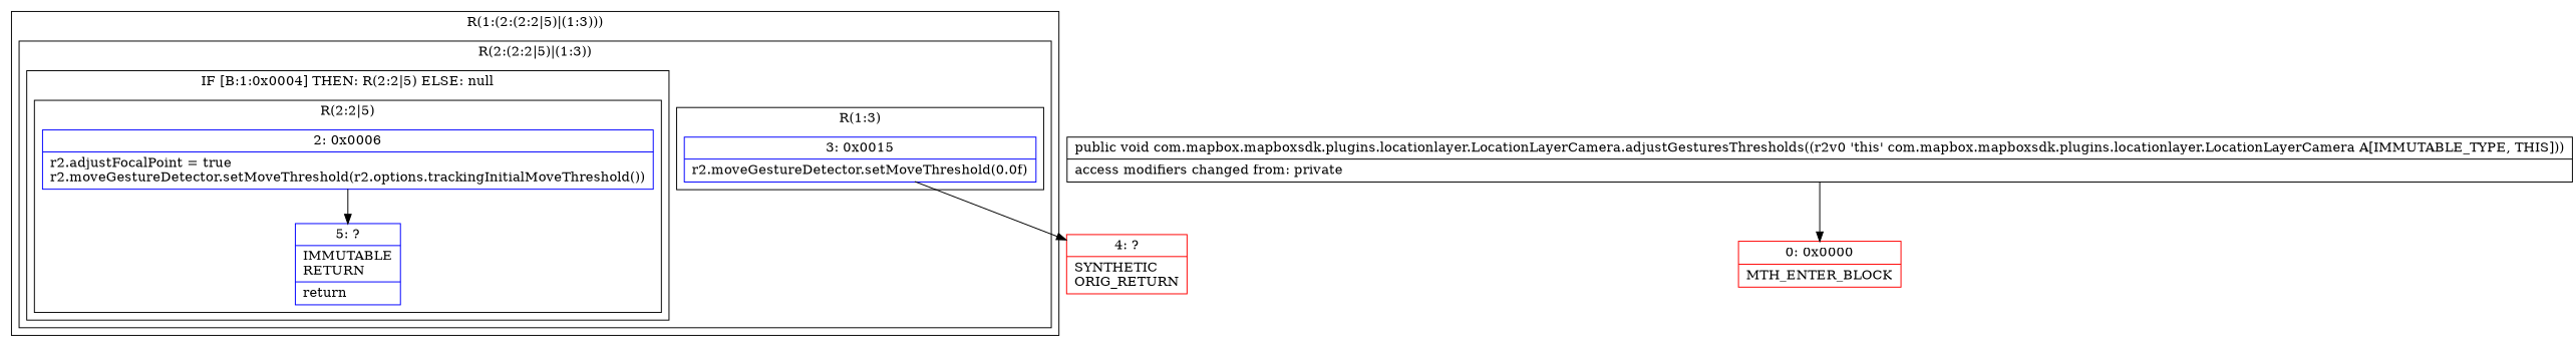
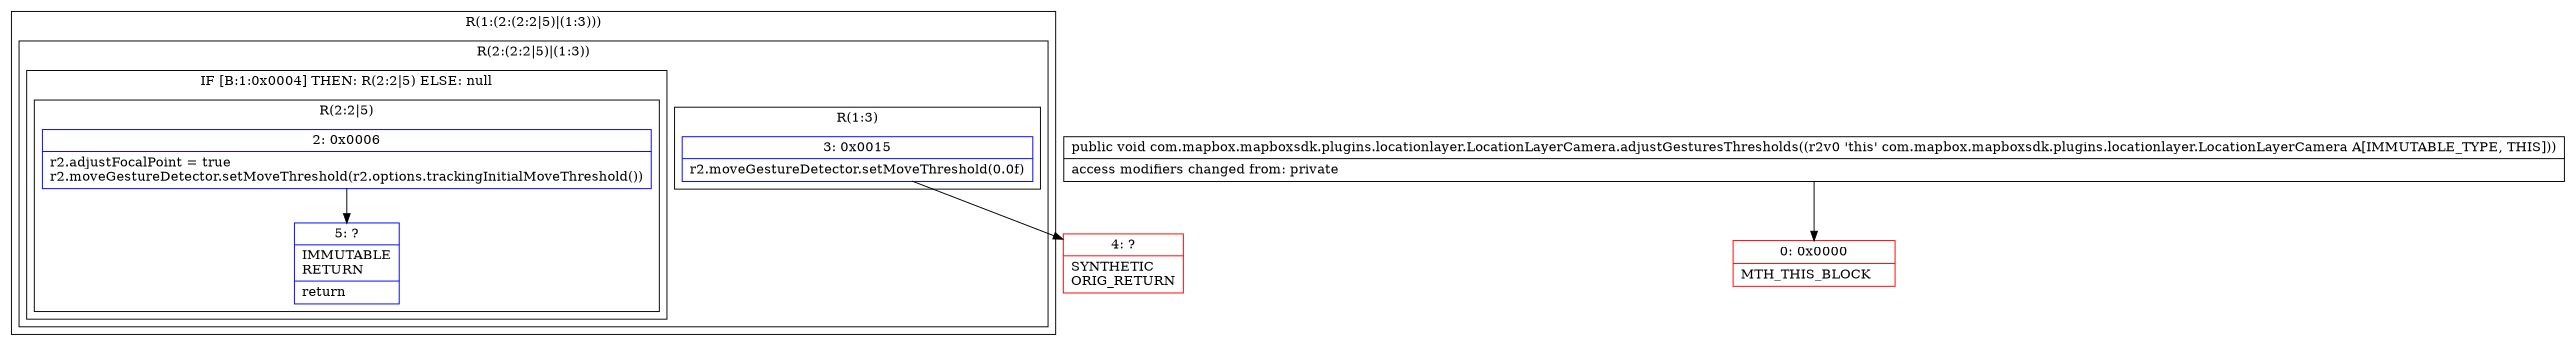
  digraph {
    node [color=blue shape=record]
    n1 [label="{2\:\ 0x0006|r2.adjustFocalPoint = true\lr2.moveGestureDetector.setMoveThreshold(r2.options.trackingInitialMoveThreshold())\l}"]
    n2 [label="{5\:\ ?|IMMUTABLE\lRETURN\l|return\l}"]
    n3 [label="{3\:\ 0x0015|r2.moveGestureDetector.setMoveThreshold(0.0f)\l}"]
    n4 [color=red label="{4\:\ ?|SYNTHETIC\lORIG_RETURN\l}"]
-   n5 [color=red label="{0\:\ 0x0000|MTH_ENTER_BLOCK\l}"]
+   n5 [color=red label="{0\:\ 0x0000|MTH_THIS_BLOCK\l}"]
    n6 [label="{public void com.mapbox.mapboxsdk.plugins.locationlayer.LocationLayerCamera.adjustGesturesThresholds((r2v0 'this' com.mapbox.mapboxsdk.plugins.locationlayer.LocationLayerCamera A[IMMUTABLE_TYPE, THIS]))  | access modifiers changed from: private\l}" color=""]
    subgraph cluster_1 {
      label="R(1:(2:(2:2|5)|(1:3)))"
      subgraph cluster_2 {
        label="R(2:(2:2|5)|(1:3))"
        subgraph cluster_3 {
          label="IF [B:1:0x0004] THEN: R(2:2|5) ELSE: null"
          subgraph cluster_4 {
            label="R(2:2|5)"
            n1
            n2
          }
        }
        subgraph cluster_5 {
          label="R(1:3)"
          n3
        }
      }
    }
    n1 -> n2
    n3 -> n4
    n6 -> n5
  }
